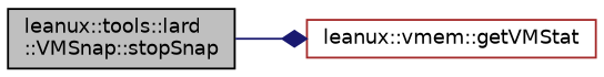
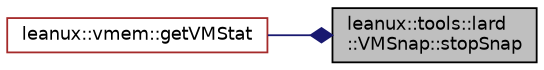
  digraph {
    rankdir=LR
    node [fontname=Helvetica fontsize=10 shape=record]
    n1 [color=black fillcolor=grey75 fontcolor=black height=0.2 label="leanux::tools::lard\l::VMSnap::stopSnap" style=filled width=0.4]
    n2 [color=brown height=0.2 label="leanux::vmem::getVMStat" width=0.4]
-   n1 -> n2 [color=midnightblue fontname=Helvetica fontsize=10 labelfontname=Helvetica labelfontsize=10 style=solid arrowhead=diamond]
+   n2 -> n1 [color=midnightblue fontname=Helvetica fontsize=10 labelfontname=Helvetica labelfontsize=10 style=solid arrowhead=diamond]
  }
